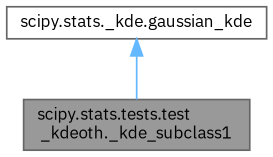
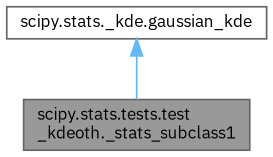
  digraph {
    fontname="IBM Plex Sans"
    node [color=gray40 fontname="IBM Plex Sans" fontsize=10 shape=box style=filled]
-   n1 [fillcolor=grey60 fontcolor=black height=0.2 label="scipy.stats.tests.test\l_kdeoth._kde_subclass1" width=0.4]
+   n1 [fillcolor=grey60 fontcolor=black height=0.2 label="scipy.stats.tests.test\l_kdeoth._stats_subclass1" width=0.4]
    n2 [fillcolor=white height=0.2 label="scipy.stats._kde.gaussian_kde" width=0.4]
    n2 -> n1 [color=steelblue1 dir=back fontname="IBM Plex Sans" fontsize=10 labelfontname=Helvetica labelfontsize=10 style=solid]
  }
